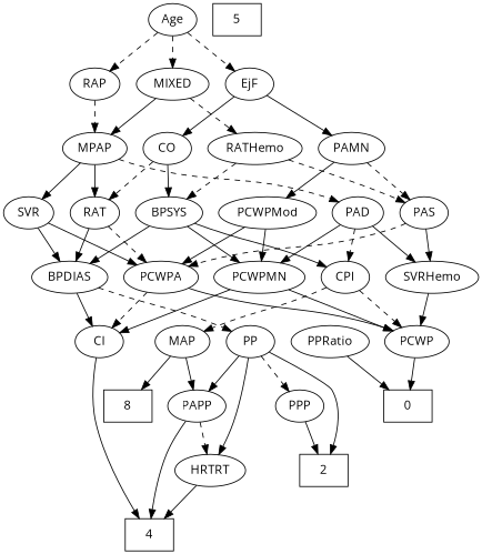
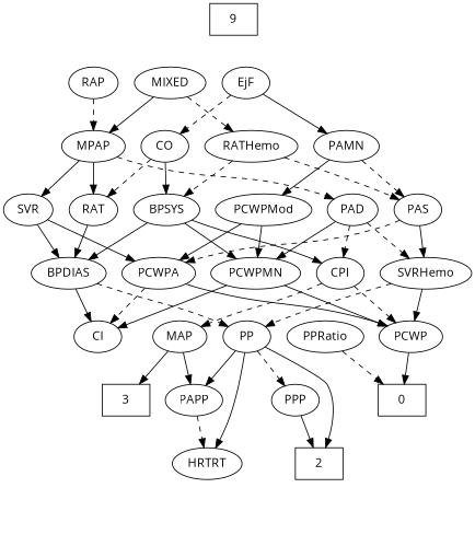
  strict digraph {
    fontname="Open Sans"
    node [fontname="Open Sans"]
    edge [fontname="Open Sans" style=solid]
    n1 [height=0.5 label=0 shape=box width=0.75]
    2 [height=0.5 shape=box width=0.75]
-   3 [height=0.5 shape=box width=0.75 label=8]
-   4 [height=0.5 shape=box width=0.75]
-   5 [height=0.5 shape=box width=0.75]
-   Age [height=0.5 width=0.75]
+   3 [height=0.5 shape=box width=0.75]
+   5 [height=0.5 shape=box width=0.75 label=9]
    EjF [height=0.5 width=0.75]
    RAP [height=0.5 width=0.77632]
    MIXED [height=0.5 width=1.1193]
    CO [height=0.5 width=0.75]
    PAMN [height=0.5 width=1.011]
    MPAP [height=0.5 width=0.97491]
    RATHemo [height=0.5 width=1.3721]
    RAT [height=0.5 width=0.75827]
    BPSYS [height=0.5 width=1.0471]
    PAS [height=0.5 width=0.75]
    PCWPMod [height=0.5 width=1.4443]
    PAD [height=0.5 width=0.79437]
    SVR [height=0.5 width=0.77632]
    BPDIAS [height=0.5 width=1.1735]
    PCWPA [height=0.5 width=1.1555]
    CPI [height=0.5 width=0.75]
    PCWPMN [height=0.5 width=1.3902]
    SVRHemo [height=0.5 width=1.3902]
    MAP [height=0.5 width=0.84854]
    PCWP [height=0.5 width=0.97491]
    CI [height=0.5 width=0.75]
    PP [height=0.5 width=0.75]
    PAPP [height=0.5 width=0.88464]
    PPP [height=0.5 width=0.75]
    HRTRT [height=0.5 width=1.1013]
    PPRatio [height=0.5 width=1.1013]
-   Age -> EjF [style=dashed]
-   Age -> RAP [style=dashed]
-   Age -> MIXED [style=dashed]
-   EjF -> CO
+   EjF -> CO [style=dashed]
    EjF -> PAMN
    RAP -> MPAP [style=dashed]
    MIXED -> MPAP
    MIXED -> RATHemo [style=dashed]
    CO -> RAT [style=dashed]
    CO -> BPSYS
    PAMN -> PAS [style=dashed]
    PAMN -> PCWPMod
    MPAP -> RAT
    MPAP -> PAD [style=dashed]
    MPAP -> SVR
    RATHemo -> BPSYS [style=dashed]
    RATHemo -> PAS [style=dashed]
    RAT -> BPDIAS
-   RAT -> PCWPA [style=dashed]
    BPSYS -> BPDIAS
    BPSYS -> CPI
    BPSYS -> PCWPMN
    PAS -> PCWPA [style=dashed]
    PAS -> SVRHemo
    PCWPMod -> PCWPA
    PCWPMod -> PCWPMN
    PAD -> CPI [style=dashed]
    PAD -> PCWPMN
-   PAD -> SVRHemo
+   PAD -> SVRHemo [style=dashed]
    SVR -> BPDIAS
    SVR -> PCWPA
    BPDIAS -> CI
    BPDIAS -> PP [style=dashed]
    PCWPA -> PCWP
    PCWPA -> CI [style=dashed]
    CPI -> MAP [style=dashed]
    CPI -> PCWP [style=dashed]
    PCWPMN -> PCWP
    PCWPMN -> CI
    SVRHemo -> PCWP
+   SVRHemo -> PP [style=dashed]
    MAP -> 3
    MAP -> PAPP
    PCWP -> n1
-   CI -> 4
    PP -> 2
    PP -> PAPP
    PP -> PPP [style=dashed]
    PP -> HRTRT
-   PAPP -> 4
    PAPP -> HRTRT [style=dashed]
    PPP -> 2
-   HRTRT -> 4
-   PPRatio -> n1
+   PPRatio -> n1 [style=dashed]
  }
